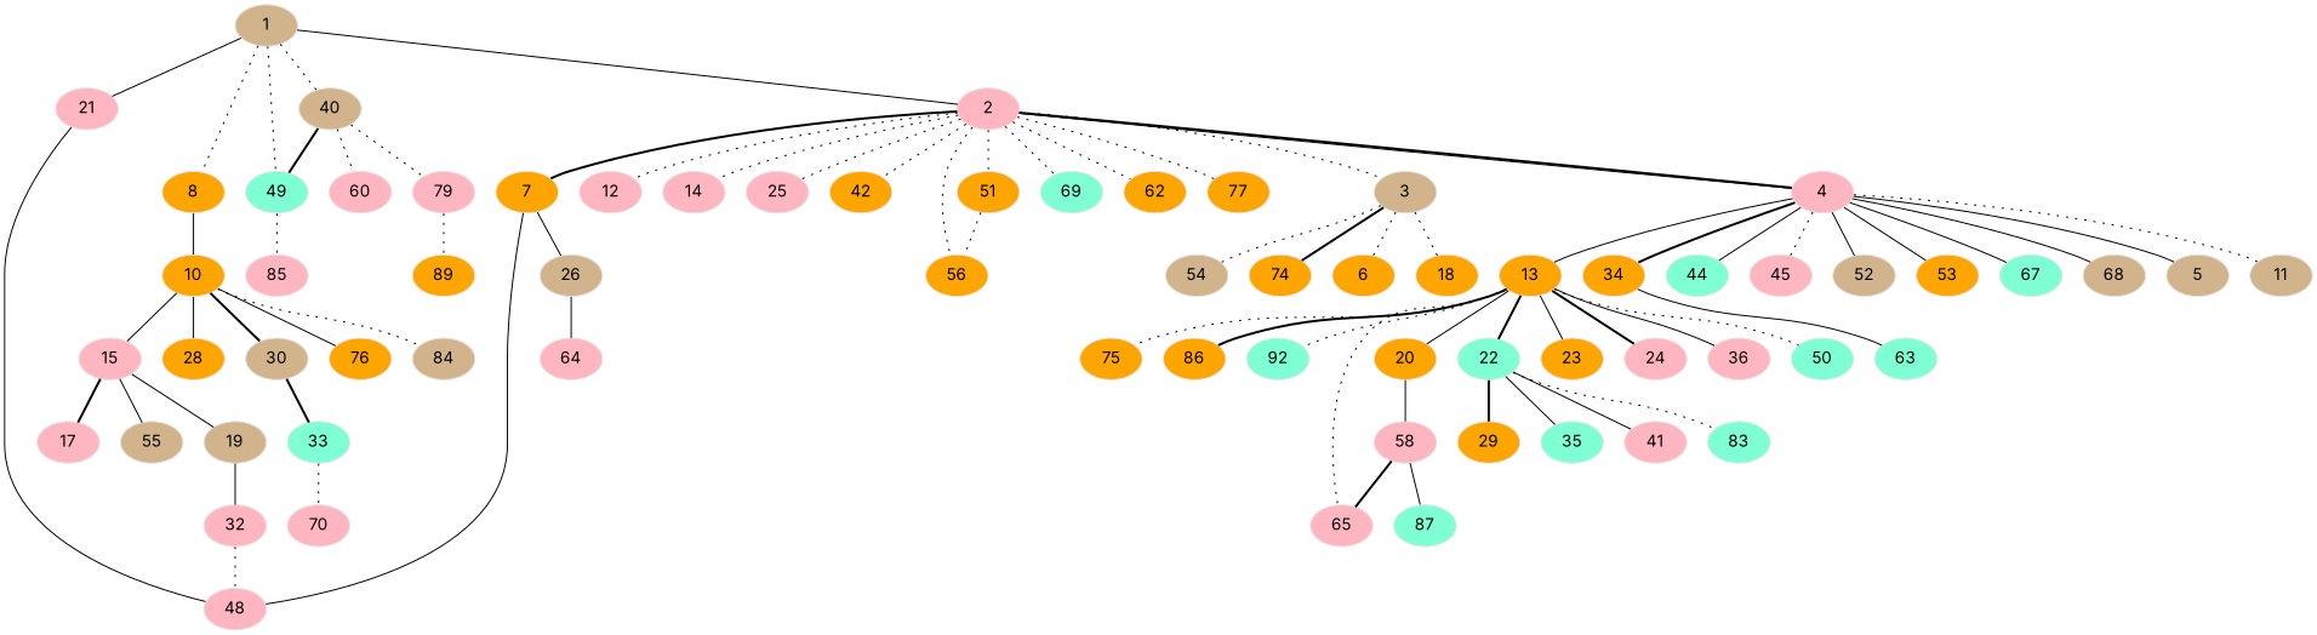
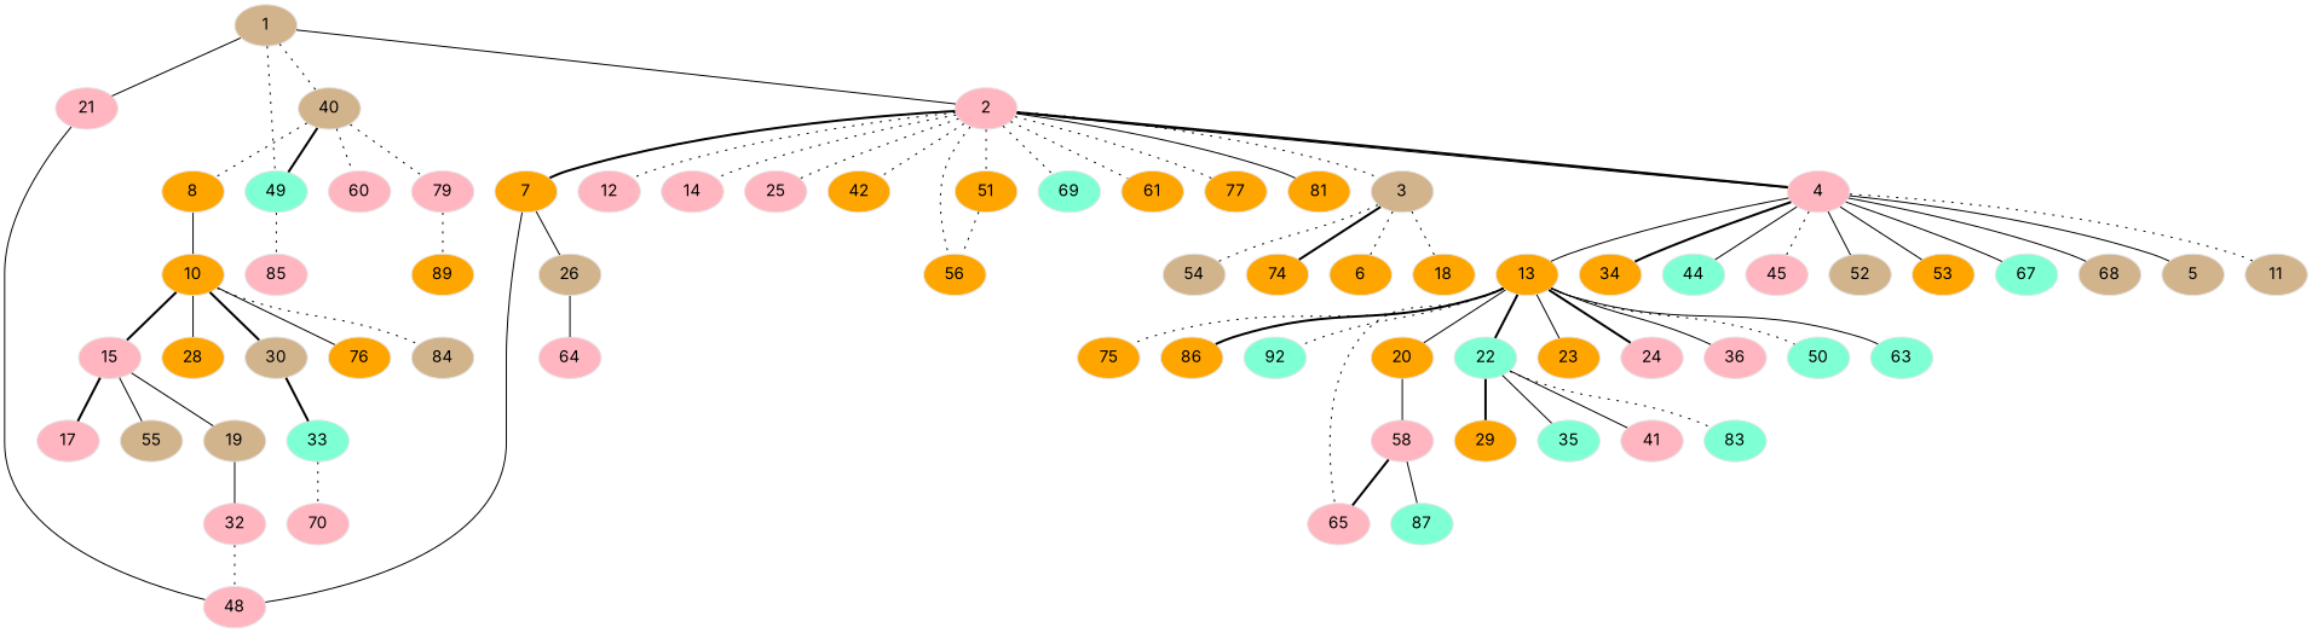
  graph {
    fontname=Inter
    node [color=gray90 fillcolor=orange fontname=Inter style=filled]
    edge [fontname=Inter style=dotted]
    1 [fillcolor=tan super="+16"]
    2 [fillcolor=lightpink super="+69"]
    8
    21 [fillcolor=lightpink]
    40 [fillcolor=tan super="+62"]
    49 [fillcolor=aquamarine super="+82"]
    3 [fillcolor=tan super="+71"]
    4 [fillcolor=lightpink super="+9"]
    7 [super="+39"]
    12 [fillcolor=lightpink super="+46"]
    14 [fillcolor=lightpink]
    25 [fillcolor=lightpink]
    42
    51 [super="+91"]
    56
    n16 [fillcolor=aquamarine label=69]
-   61 [label=62]
+   61
    77
+   81
    10 [super="+43"]
    48 [fillcolor=lightpink super="+66"]
    60 [fillcolor=lightpink]
    79 [fillcolor=lightpink]
    85 [fillcolor=lightpink]
    6
    18
    54 [fillcolor=tan]
    74
    5 [fillcolor=tan super="+47"]
    11 [fillcolor=tan]
    13 [super="+37"]
    34
    44 [fillcolor=aquamarine super="+80"]
    45 [fillcolor=lightpink]
    52 [fillcolor=tan]
    53
    67 [fillcolor=aquamarine]
    68 [fillcolor=tan]
    26 [fillcolor=tan super="+27"]
    20
    22 [fillcolor=aquamarine super="+31"]
    23
    24 [fillcolor=lightpink super="+38"]
    36 [fillcolor=lightpink]
    50 [fillcolor=aquamarine]
    63 [fillcolor=aquamarine]
    65 [fillcolor=lightpink]
    75
    86
    92 [fillcolor=aquamarine]
    64 [fillcolor=lightpink]
    15 [fillcolor=lightpink super="+88"]
    28
    30 [fillcolor=tan]
    76
    84 [fillcolor=tan]
    17 [fillcolor=lightpink]
    19 [fillcolor=tan super="+73"]
    55 [fillcolor=tan]
    33 [fillcolor=aquamarine super="+90"]
    58 [fillcolor=lightpink super="+72"]
    29
    35 [fillcolor=aquamarine]
    41 [fillcolor=lightpink]
    83 [fillcolor=aquamarine]
    32 [fillcolor=lightpink super="+57"]
    87 [fillcolor=aquamarine]
    70 [fillcolor=lightpink]
    89
    1 -- 2 [style=solid]
-   1 -- 8
+   40 -- 8
    1 -- 21 [style=solid]
    1 -- 40
    1 -- 49
    2 -- 3
    2 -- 4 [style=solid]
    2 -- 4 [style=bold]
    2 -- 7 [style=bold]
    2 -- 12
    2 -- 14
    2 -- 25
    2 -- 42
    2 -- 51
    2 -- 56
    2 -- n16
    2 -- 61
    2 -- 77
+   2 -- 81 [style=solid]
    8 -- 10 [style=solid]
    21 -- 48 [style=solid]
    40 -- 49 [style=bold]
    40 -- 60
    40 -- 79
    49 -- 85
    3 -- 6
    3 -- 18
    3 -- 54
    3 -- 74 [style=bold]
    4 -- 5 [style=solid]
    4 -- 11
    4 -- 13 [style=solid]
    4 -- 34 [style=bold]
    4 -- 44 [style=solid]
    4 -- 45
    4 -- 52 [style=solid]
    4 -- 53 [style=solid]
    4 -- 67 [style=solid]
    4 -- 68 [style=solid]
    7 -- 48 [style=solid]
    7 -- 26 [style=solid]
    51 -- 56
-   10 -- 15 [style=solid]
+   10 -- 15 [style=bold]
    10 -- 28 [style=solid]
    10 -- 30 [style=bold]
    10 -- 76 [style=solid]
    10 -- 84
    79 -- 89
    13 -- 20 [style=solid]
    13 -- 22 [style=bold]
    13 -- 23 [style=solid]
    13 -- 24 [style=bold]
    13 -- 36 [style=solid]
    13 -- 50
-   34 -- 63 [style=solid]
+   13 -- 63 [style=solid]
    13 -- 65
    13 -- 75
    13 -- 86 [style=bold]
    13 -- 92
    26 -- 64 [style=solid]
    20 -- 58 [style=solid]
    22 -- 29 [style=bold]
    22 -- 35 [style=solid]
    22 -- 41 [style=solid]
    22 -- 83
    15 -- 17 [style=bold]
    15 -- 19 [style=solid]
    15 -- 55 [style=solid]
    30 -- 33 [style=bold]
    19 -- 32 [style=solid]
    33 -- 70
    58 -- 65 [style=bold]
    58 -- 87 [style=solid]
    32 -- 48
  }
